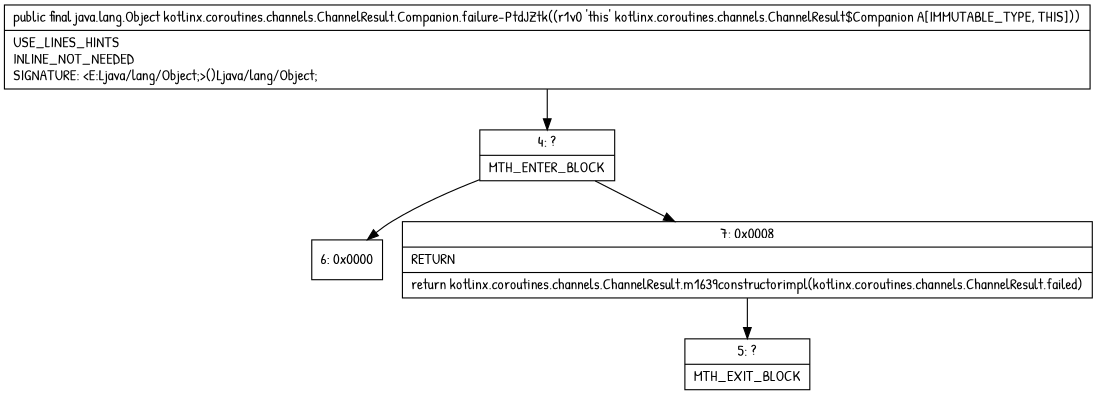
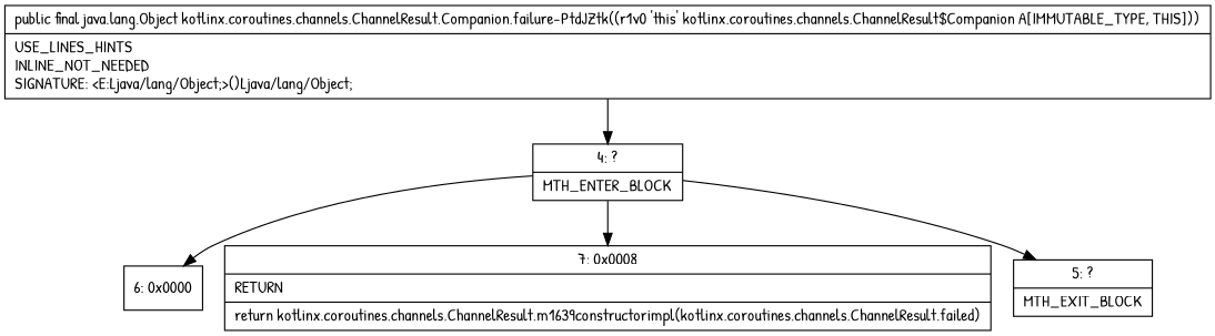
  digraph {
    fontname="Patrick Hand"
    node [fontname="Patrick Hand" shape=record]
    edge [fontname="Patrick Hand"]
    n1 [label="{4\:\ ?|MTH_ENTER_BLOCK\l}"]
    n2 [label="{6\:\ 0x0000}"]
    n3 [label="{7\:\ 0x0008|RETURN\l|return kotlinx.coroutines.channels.ChannelResult.m1639constructorimpl(kotlinx.coroutines.channels.ChannelResult.failed)\l}"]
    n4 [label="{5\:\ ?|MTH_EXIT_BLOCK\l}"]
    n5 [label="{public final java.lang.Object kotlinx.coroutines.channels.ChannelResult.Companion.failure\-PtdJZtk((r1v0 'this' kotlinx.coroutines.channels.ChannelResult$Companion A[IMMUTABLE_TYPE, THIS]))  | USE_LINES_HINTS\lINLINE_NOT_NEEDED\lSIGNATURE: \<E:Ljava\/lang\/Object;\>()Ljava\/lang\/Object;\l}"]
    n1 -> n2
    n1 -> n3
-   n3 -> n4
+   n1 -> n4
    n5 -> n1
  }
